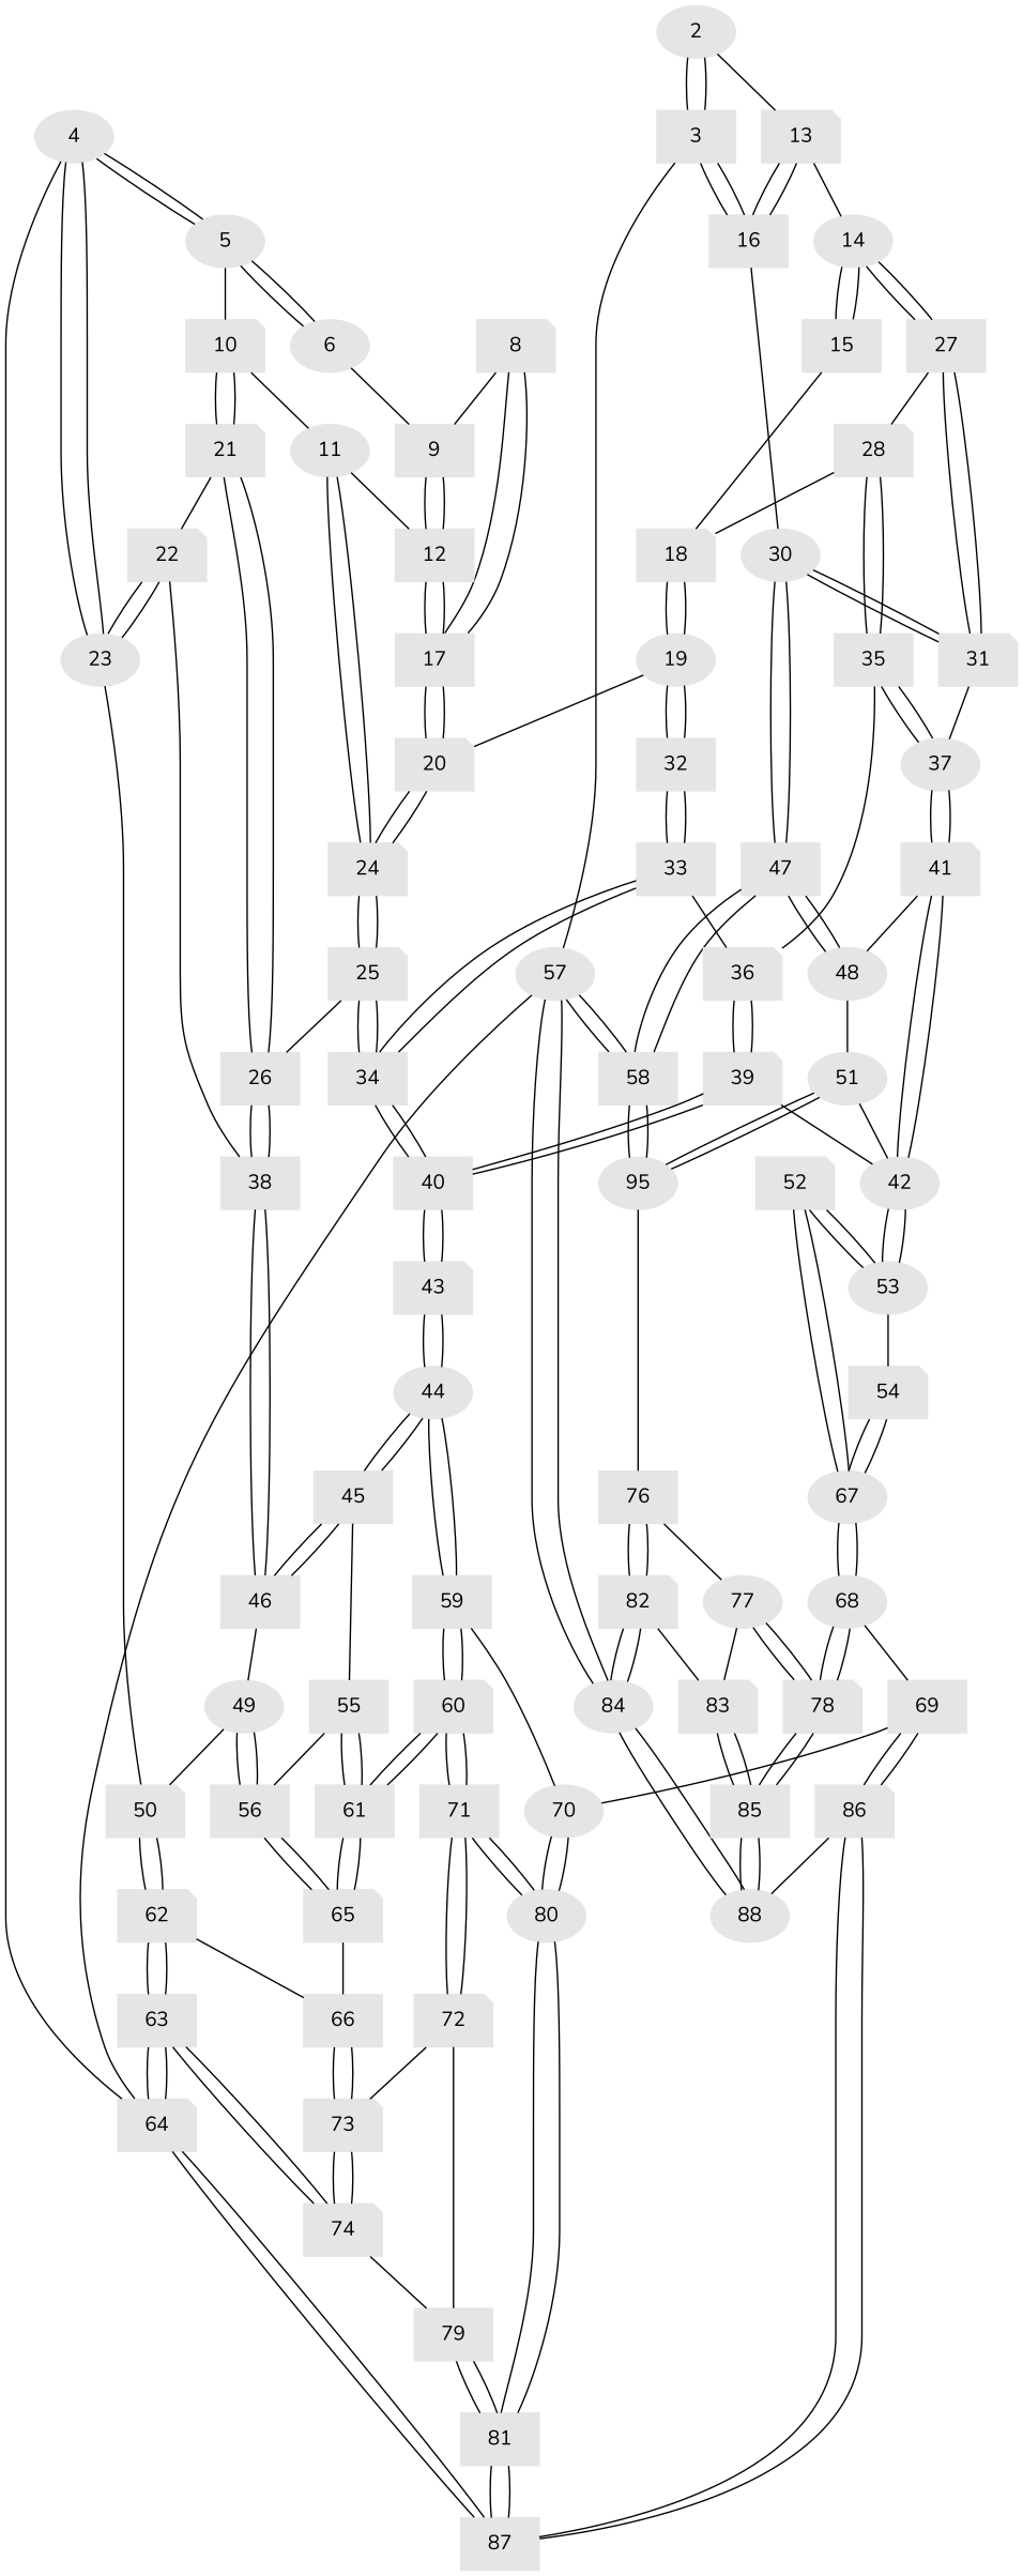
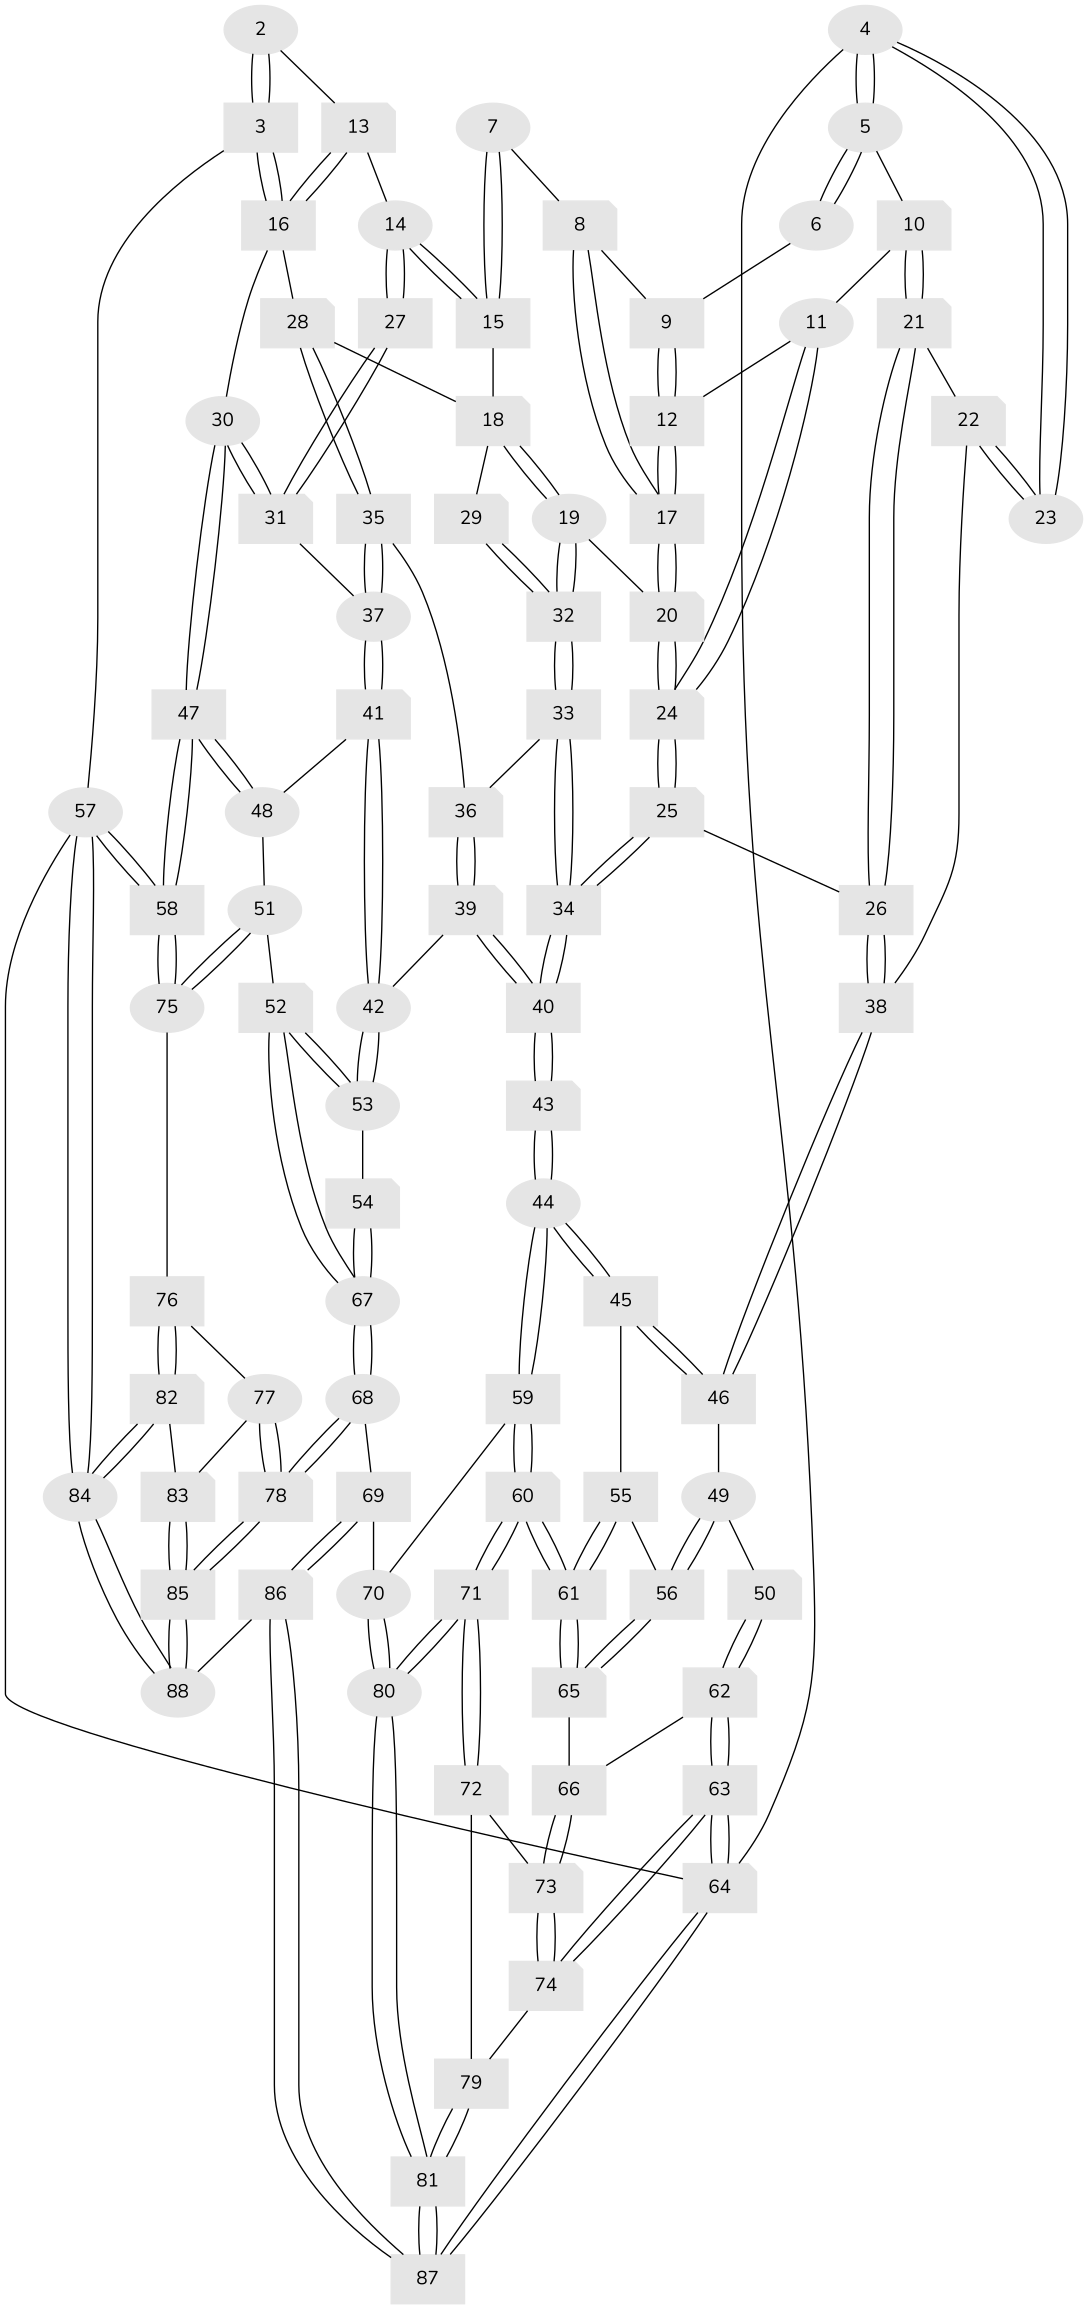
  graph {
    fontname=Nunito
    node [color=gray90 fontname=Nunito shape=box style=filled]
    edge [fontname=Nunito]
    2 [shape=ellipse]
    3
    13 [shape=note]
+   7 [shape=ellipse]
    8 [shape=note]
    15
    16
    57 [shape=ellipse]
    14 [shape=ellipse]
    4 [shape=ellipse]
    5 [shape=ellipse]
    23 [shape=ellipse]
    64 [shape=note]
    30 [shape=ellipse]
    58
    84 [shape=ellipse]
    6 [shape=ellipse]
    10 [shape=note]
    50 [shape=note]
    87
    9
    11 [shape=ellipse]
    21 [shape=note]
    12
    17
    18 [shape=note]
    20 [shape=note]
    24 [shape=note]
    22 [shape=note]
    26
    25 [shape=note]
    27
    28 [shape=note]
    31 [shape=note]
    19 [shape=ellipse]
+   29 [shape=note]
    47
    32
    33
    38
    46
    62 [shape=note]
    34
    40
    35
    37 [shape=ellipse]
    36 [shape=note]
    48 [shape=ellipse]
    41 [shape=note]
    39 [shape=note]
    43 [shape=note]
    42 [shape=ellipse]
    49 [shape=ellipse]
    53 [shape=ellipse]
    44 [shape=ellipse]
    51 [shape=ellipse]
    54 [shape=note]
    45
    59
    67 [shape=ellipse]
    55
    60 [shape=note]
    70 [shape=ellipse]
    56
    61
-   75 [shape=ellipse label=95]
+   75 [shape=ellipse]
    52 [shape=note]
    65 [shape=note]
    63
    66
    76
    68 [shape=ellipse]
    88 [shape=ellipse]
    71
    80 [shape=ellipse]
    72 [shape=note]
    74 [shape=note]
    73 [shape=note]
    79
    69
    78 [shape=note]
    86 [shape=note]
    85
    81
    77 [shape=ellipse]
    82 [shape=note]
    83 [shape=note]
    2 -- 3
    2 -- 3
    2 -- 13
    3 -- 16
    3 -- 16
    3 -- 57
    13 -- 16
    13 -- 16
    13 -- 14
+   7 -- 8
+   7 -- 15
+   7 -- 15
    8 -- 9
    8 -- 17
    8 -- 17
    15 -- 18
    16 -- 30
    57 -- 64
    57 -- 58
    57 -- 58
    57 -- 84
    57 -- 84
    14 -- 15
    14 -- 15
    14 -- 27
    14 -- 27
    4 -- 5
    4 -- 5
    4 -- 23
    4 -- 23
    4 -- 64
    5 -- 6
    5 -- 6
    5 -- 10
-   23 -- 50
    64 -- 87
    64 -- 87
    30 -- 31
    30 -- 31
    30 -- 47
    30 -- 47
    58 -- 75
    58 -- 75
    84 -- 88
    84 -- 88
    6 -- 9
    10 -- 11
    10 -- 21
    10 -- 21
    50 -- 62
    50 -- 62
    9 -- 12
    9 -- 12
    11 -- 12
    11 -- 24
    11 -- 24
    21 -- 22
    21 -- 26
    21 -- 26
    12 -- 17
    12 -- 17
    17 -- 20
    17 -- 20
    18 -- 19
    18 -- 19
+   18 -- 29
    20 -- 24
    20 -- 24
    24 -- 25
    24 -- 25
    22 -- 23
    22 -- 23
    22 -- 38
    26 -- 38
    26 -- 38
    25 -- 26
    25 -- 34
    25 -- 34
-   27 -- 28
+   16 -- 28
    27 -- 31
    27 -- 31
    28 -- 18
    28 -- 35
    28 -- 35
    31 -- 37
    19 -- 20
    19 -- 32
    19 -- 32
+   29 -- 32
+   29 -- 32
    47 -- 58
    47 -- 58
    47 -- 48
    47 -- 48
    32 -- 33
    32 -- 33
    33 -- 34
    33 -- 34
    33 -- 36
    38 -- 46
    38 -- 46
    46 -- 49
    62 -- 63
    62 -- 63
    62 -- 66
    34 -- 40
    34 -- 40
    40 -- 43
    40 -- 43
    35 -- 37
    35 -- 37
    35 -- 36
    37 -- 41
    37 -- 41
    36 -- 39
    36 -- 39
    48 -- 51
    41 -- 48
    41 -- 42
    41 -- 42
    39 -- 40
    39 -- 40
    39 -- 42
    43 -- 44
    43 -- 44
    42 -- 53
    42 -- 53
    49 -- 50
    49 -- 56
    49 -- 56
    53 -- 54
    44 -- 45
    44 -- 45
    44 -- 59
    44 -- 59
    51 -- 75
    51 -- 75
-   51 -- 42
+   51 -- 52
    54 -- 67
    54 -- 67
    45 -- 46
    45 -- 46
    45 -- 55
    59 -- 60
    59 -- 60
    59 -- 70
    67 -- 68
    67 -- 68
    55 -- 56
    55 -- 61
    55 -- 61
    60 -- 61
    60 -- 61
    60 -- 71
    60 -- 71
    70 -- 80
    70 -- 80
    56 -- 65
    56 -- 65
    61 -- 65
    61 -- 65
    75 -- 76
    52 -- 53
    52 -- 53
    52 -- 67
    52 -- 67
    65 -- 66
    63 -- 64
    63 -- 64
    63 -- 74
    63 -- 74
    66 -- 73
    66 -- 73
    76 -- 77
    76 -- 82
    76 -- 82
    68 -- 69
    68 -- 78
    68 -- 78
    71 -- 80
    71 -- 80
    71 -- 72
    71 -- 72
    80 -- 81
    80 -- 81
    72 -- 73
    72 -- 79
    74 -- 79
    73 -- 74
    73 -- 74
    79 -- 81
    79 -- 81
    69 -- 70
    69 -- 86
    69 -- 86
    78 -- 85
    78 -- 85
    86 -- 87
    86 -- 87
    86 -- 88
    85 -- 88
    85 -- 88
    81 -- 87
    81 -- 87
    77 -- 78
    77 -- 78
    77 -- 83
    82 -- 84
    82 -- 84
    82 -- 83
    83 -- 85
    83 -- 85
  }
